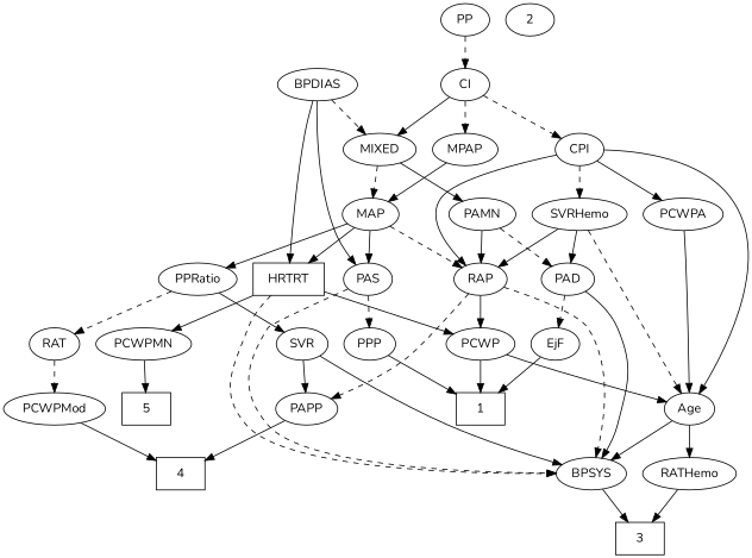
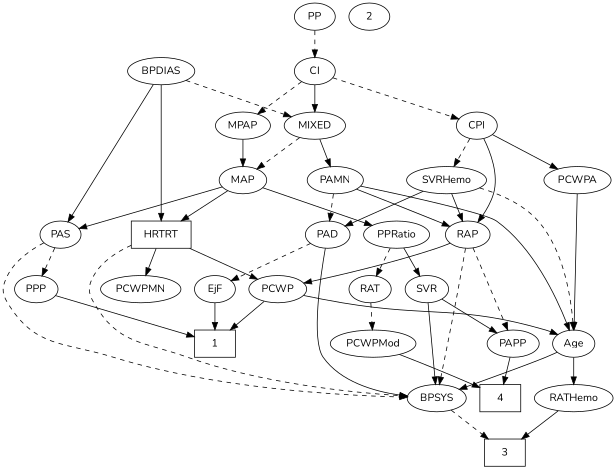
  strict digraph {
    fontname=Nunito
    node [fontname=Nunito]
    edge [fontname=Nunito style=solid]
    1 [height=0.5 shape=box width=0.75]
    2 [height=0.5 shape=ellipse width=0.75]
    3 [height=0.5 shape=box width=0.75]
    4 [height=0.5 shape=box width=0.75]
-   5 [height=0.5 shape=box width=0.75]
    Age [height=0.5 width=0.75]
    BPSYS [height=0.5 width=1.0471]
    RATHemo [height=0.5 width=1.3721]
    PCWP [height=0.5 width=0.97491]
    EjF [height=0.5 width=0.75]
    RAP [height=0.5 width=0.77632]
    PAPP [height=0.5 width=0.88464]
    MIXED [height=0.5 width=1.1193]
    PAMN [height=0.5 width=1.011]
    MAP [height=0.5 width=0.84854]
    PAD [height=0.5 width=0.79437]
    BPDIAS [height=0.5 width=1.1735]
    PAS [height=0.5 width=0.75]
    HRTRT [height=0.5 shape=box width=1.1013]
    PPRatio [height=0.5 width=1.1013]
    PPP [height=0.5 width=0.75]
    PCWPMN [height=0.5 width=1.3902]
    MPAP [height=0.5 width=0.97491]
    RAT [height=0.5 width=0.75827]
    SVR [height=0.5 width=0.77632]
    PCWPMod [height=0.5 width=1.4443]
    CPI [height=0.5 width=0.75]
    PCWPA [height=0.5 width=1.1555]
    SVRHemo [height=0.5 width=1.3902]
    PP [height=0.5 width=0.75]
    CI [height=0.5 width=0.75]
    Age -> BPSYS
    Age -> RATHemo
-   BPSYS -> 3
+   BPSYS -> 3 [style=dashed]
    RATHemo -> 3
    PCWP -> 1
    PCWP -> Age
    EjF -> 1
    RAP -> BPSYS [style=dashed]
    RAP -> PCWP
    RAP -> PAPP [style=dashed]
    PAPP -> 4
    MIXED -> PAMN
    MIXED -> MAP [style=dashed]
-   CPI -> Age
+   PAMN -> Age
    PAMN -> RAP
    PAMN -> PAD [style=dashed]
-   MAP -> RAP [style=dashed]
    MAP -> PAS
    MAP -> HRTRT
    MAP -> PPRatio
    PAD -> BPSYS
    PAD -> EjF [style=dashed]
    BPDIAS -> MIXED [style=dashed]
    BPDIAS -> PAS
    BPDIAS -> HRTRT
    PAS -> BPSYS [style=dashed]
    PAS -> PPP [style=dashed]
    HRTRT -> BPSYS [style=dashed]
    HRTRT -> PCWP
    HRTRT -> PCWPMN
    PPRatio -> RAT [style=dashed]
    PPRatio -> SVR
    PPP -> 1
-   PCWPMN -> 5
    MPAP -> MAP
    RAT -> PCWPMod [style=dashed]
    SVR -> BPSYS
    SVR -> PAPP
    PCWPMod -> 4
    CPI -> RAP
    CPI -> PCWPA
    CPI -> SVRHemo [style=dashed]
    PCWPA -> Age
    SVRHemo -> Age [style=dashed]
    SVRHemo -> RAP
    SVRHemo -> PAD
    PP -> CI [style=dashed]
    CI -> MIXED
    CI -> MPAP [style=dashed]
    CI -> CPI [style=dashed]
  }
